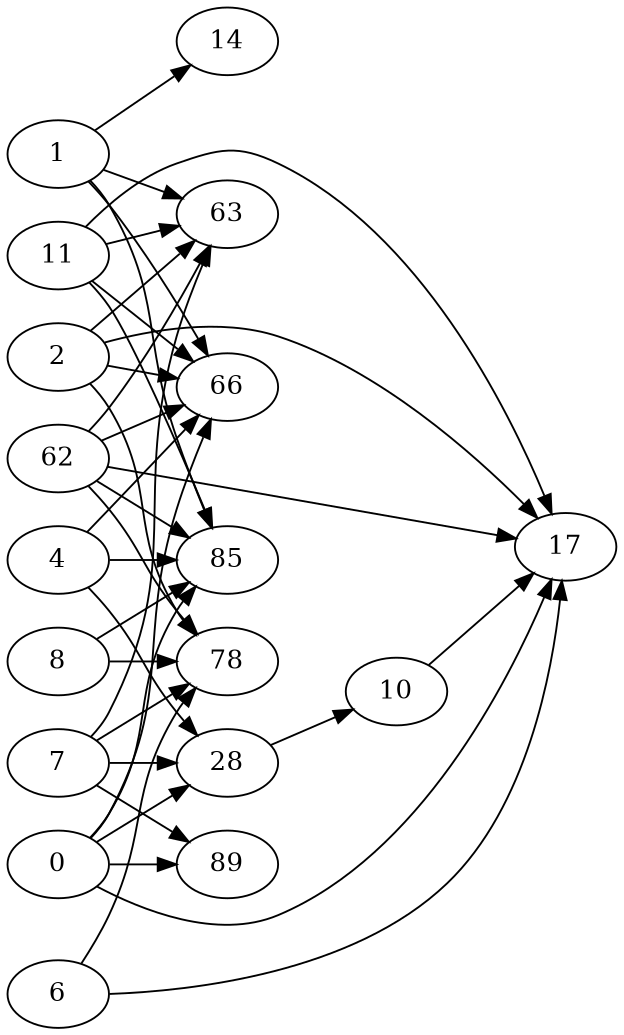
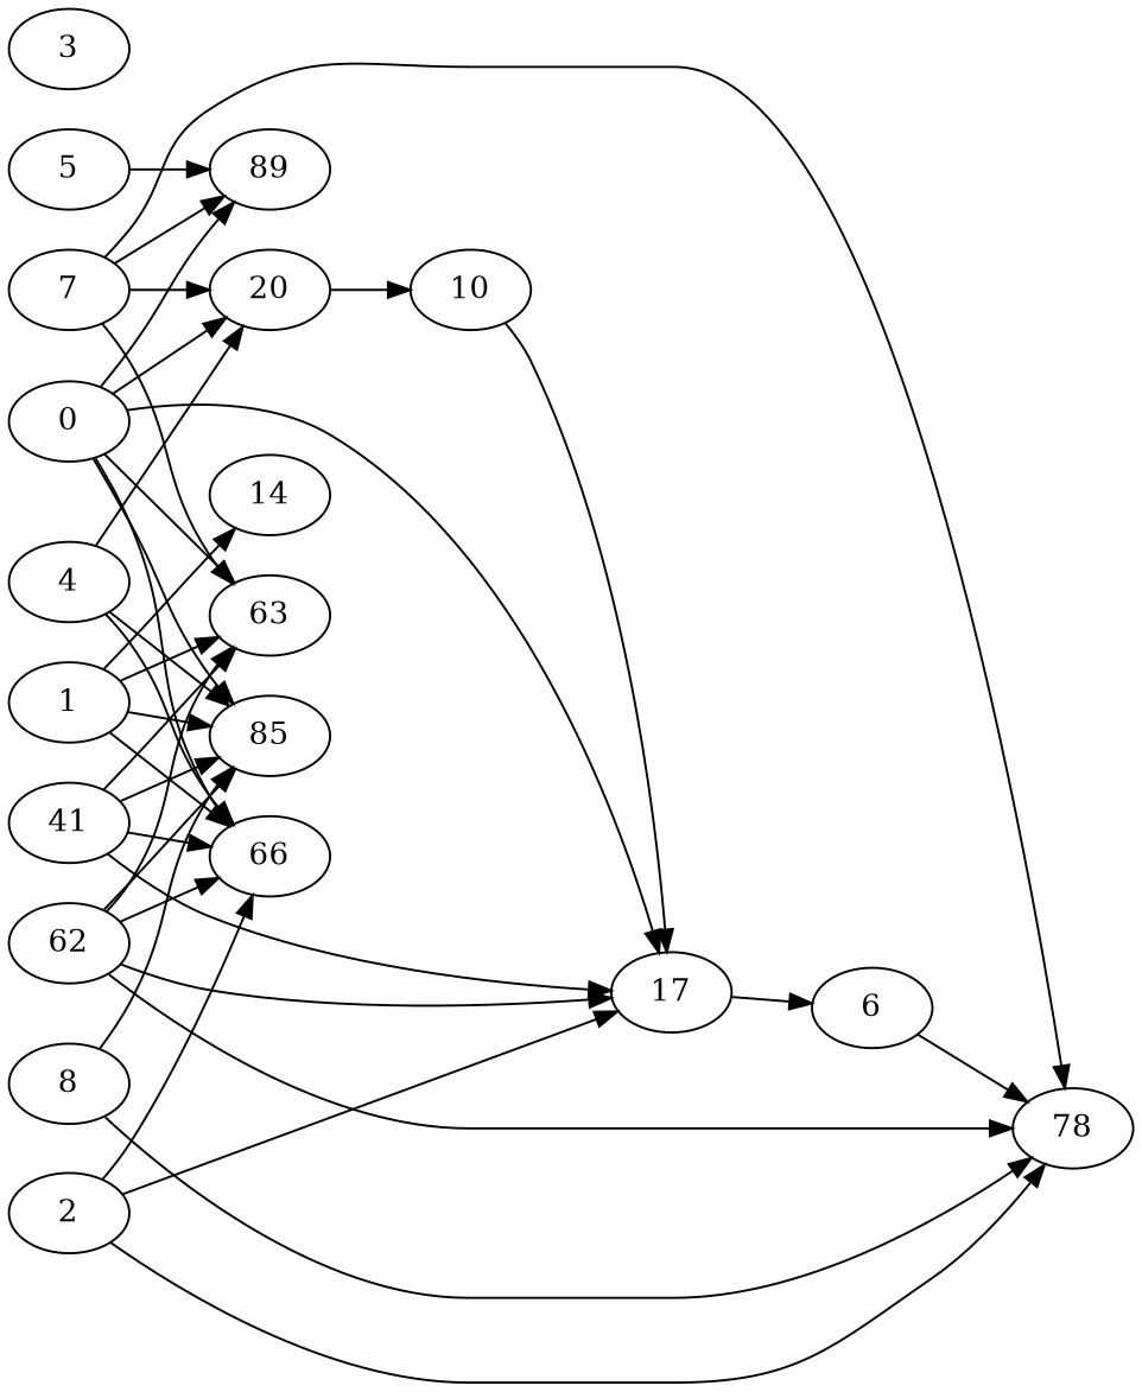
  digraph {
    rankdir=LR
    node [alpha=0.12]
    1 [alpha=0.15 expect_size=20478976]
    n2 [alpha=0.07 expect_size=50809856 label=63]
    14 [alpha=0.17 expect_size=19161088]
    n4 [expect_size=51484672 label=85]
    n5 [alpha=0.02 expect_size=32477184 label=66]
    17 [alpha=0.11 expect_size=18992128]
    2 [alpha=0.15 expect_size=28387328]
    n8 [alpha=0.11 expect_size=39545856 label=78]
+   3 [alpha=0.07 expect_size=13703168]
    4 [alpha=0.14 expect_size=23244800]
-   20 [alpha=0.08 expect_size=13871104 label=28]
+   20 [alpha=0.08 expect_size=13871104]
    10 [alpha=0.11 expect_size=45639680]
+   5 [expect_size=15861760]
    n14 [alpha=0.14 expect_size=21314560 label=89]
    6 [alpha=0.14 expect_size=34914304]
    7 [alpha=0.09 expect_size=21550080]
    8 [expect_size=12443648]
    n18 [alpha=0.17 expect_size=51193856 label=0]
-   11 [alpha=0.05 expect_size=25715712]
+   11 [alpha=0.05 expect_size=25715712 label=41]
    n20 [alpha=0.05 expect_size=14642176 label=62]
    1 -> n2
    1 -> 14
    1 -> n4
    1 -> n5
    2 -> n5
    2 -> 17
    2 -> n8
    4 -> n4
    4 -> n5
    4 -> 20
    20 -> 10
    10 -> 17
-   6 -> 17
+   5 -> n14
+   17 -> 6
    6 -> n8
    7 -> n2
    7 -> n8
    7 -> 20
    7 -> n14
    8 -> n4
    8 -> n8
-   2 -> n2
+   n18 -> n2
    n18 -> n4
    n18 -> n5
    n18 -> 17
    n18 -> 20
    n18 -> n14
    11 -> n2
    11 -> n4
    11 -> n5
    11 -> 17
    n20 -> n2
    n20 -> n4
    n20 -> n5
    n20 -> 17
    n20 -> n8
  }
